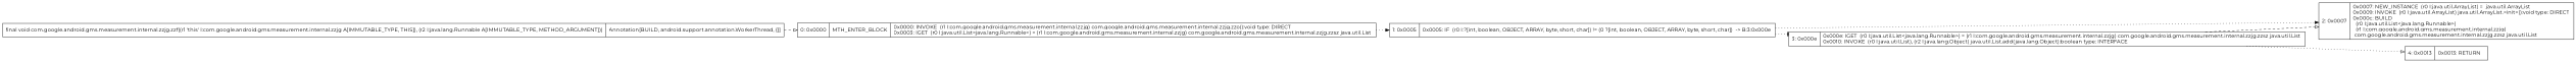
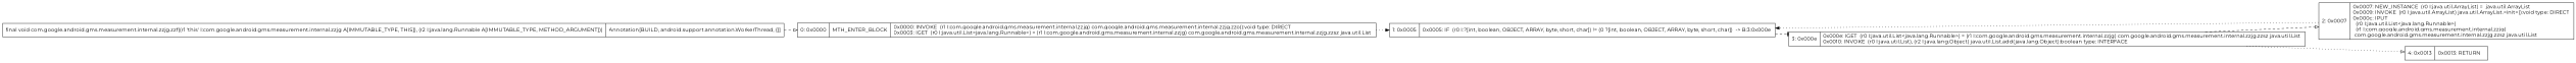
  digraph {
    fontname=Montserrat
    rankdir=LR
    node [fontname=Montserrat shape=record]
    edge [arrowhead=onormal fontname=Montserrat style=dotted]
    n1 [label="{0\:\ 0x0000|MTH_ENTER_BLOCK\l|0x0000: INVOKE  (r1 I:com.google.android.gms.measurement.internal.zzjg) com.google.android.gms.measurement.internal.zzjg.zzo():void type: DIRECT \l0x0003: IGET  (r0 I:java.util.List\<java.lang.Runnable\>) = (r1 I:com.google.android.gms.measurement.internal.zzjg) com.google.android.gms.measurement.internal.zzjg.zzsz java.util.List \l}"]
    n2 [label="{1\:\ 0x0005|0x0005: IF  (r0 I:?[int, boolean, OBJECT, ARRAY, byte, short, char]) != (0 ?[int, boolean, OBJECT, ARRAY, byte, short, char])  \-\> B:3:0x000e \l}"]
-   n3 [label="{2\:\ 0x0007|0x0007: NEW_INSTANCE  (r0 I:java.util.ArrayList) =  java.util.ArrayList \l0x0009: INVOKE  (r0 I:java.util.ArrayList) java.util.ArrayList.\<init\>():void type: DIRECT \l0x000c: BUILD  \l  (r0 I:java.util.List\<java.lang.Runnable\>)\l  (r1 I:com.google.android.gms.measurement.internal.zzjg)\l com.google.android.gms.measurement.internal.zzjg.zzsz java.util.List \l}"]
+   n3 [label="{2\:\ 0x0007|0x0007: NEW_INSTANCE  (r0 I:java.util.ArrayList) =  java.util.ArrayList \l0x0009: INVOKE  (r0 I:java.util.ArrayList) java.util.ArrayList.\<init\>():void type: DIRECT \l0x000c: IPUT  \l  (r0 I:java.util.List\<java.lang.Runnable\>)\l  (r1 I:com.google.android.gms.measurement.internal.zzjg)\l com.google.android.gms.measurement.internal.zzjg.zzsz java.util.List \l}"]
    n4 [label="{3\:\ 0x000e|0x000e: IGET  (r0 I:java.util.List\<java.lang.Runnable\>) = (r1 I:com.google.android.gms.measurement.internal.zzjg) com.google.android.gms.measurement.internal.zzjg.zzsz java.util.List \l0x0010: INVOKE  (r0 I:java.util.List), (r2 I:java.lang.Object) java.util.List.add(java.lang.Object):boolean type: INTERFACE \l}"]
    n5 [label="{4\:\ 0x0013|0x0013: RETURN   \l}"]
    n6 [label="{final void com.google.android.gms.measurement.internal.zzjg.zzf((r1 'this' I:com.google.android.gms.measurement.internal.zzjg A[IMMUTABLE_TYPE, THIS]), (r2 I:java.lang.Runnable A[IMMUTABLE_TYPE, METHOD_ARGUMENT]))  | Annotation[BUILD, android.support.annotation.WorkerThread, \{\}]\l}"]
    n1 -> n2 [arrowhead=normal]
-   n2 -> n3 [arrowhead=normal]
-   n2 -> n4 [arrowhead=tee]
+   n3 -> n2 [arrowhead=normal]
+   n2 -> n4 [arrowhead=tee style=dashed]
    n4 -> n3 [style=dashed]
    n4 -> n5
    n6 -> n1 [style=dashed]
  }
